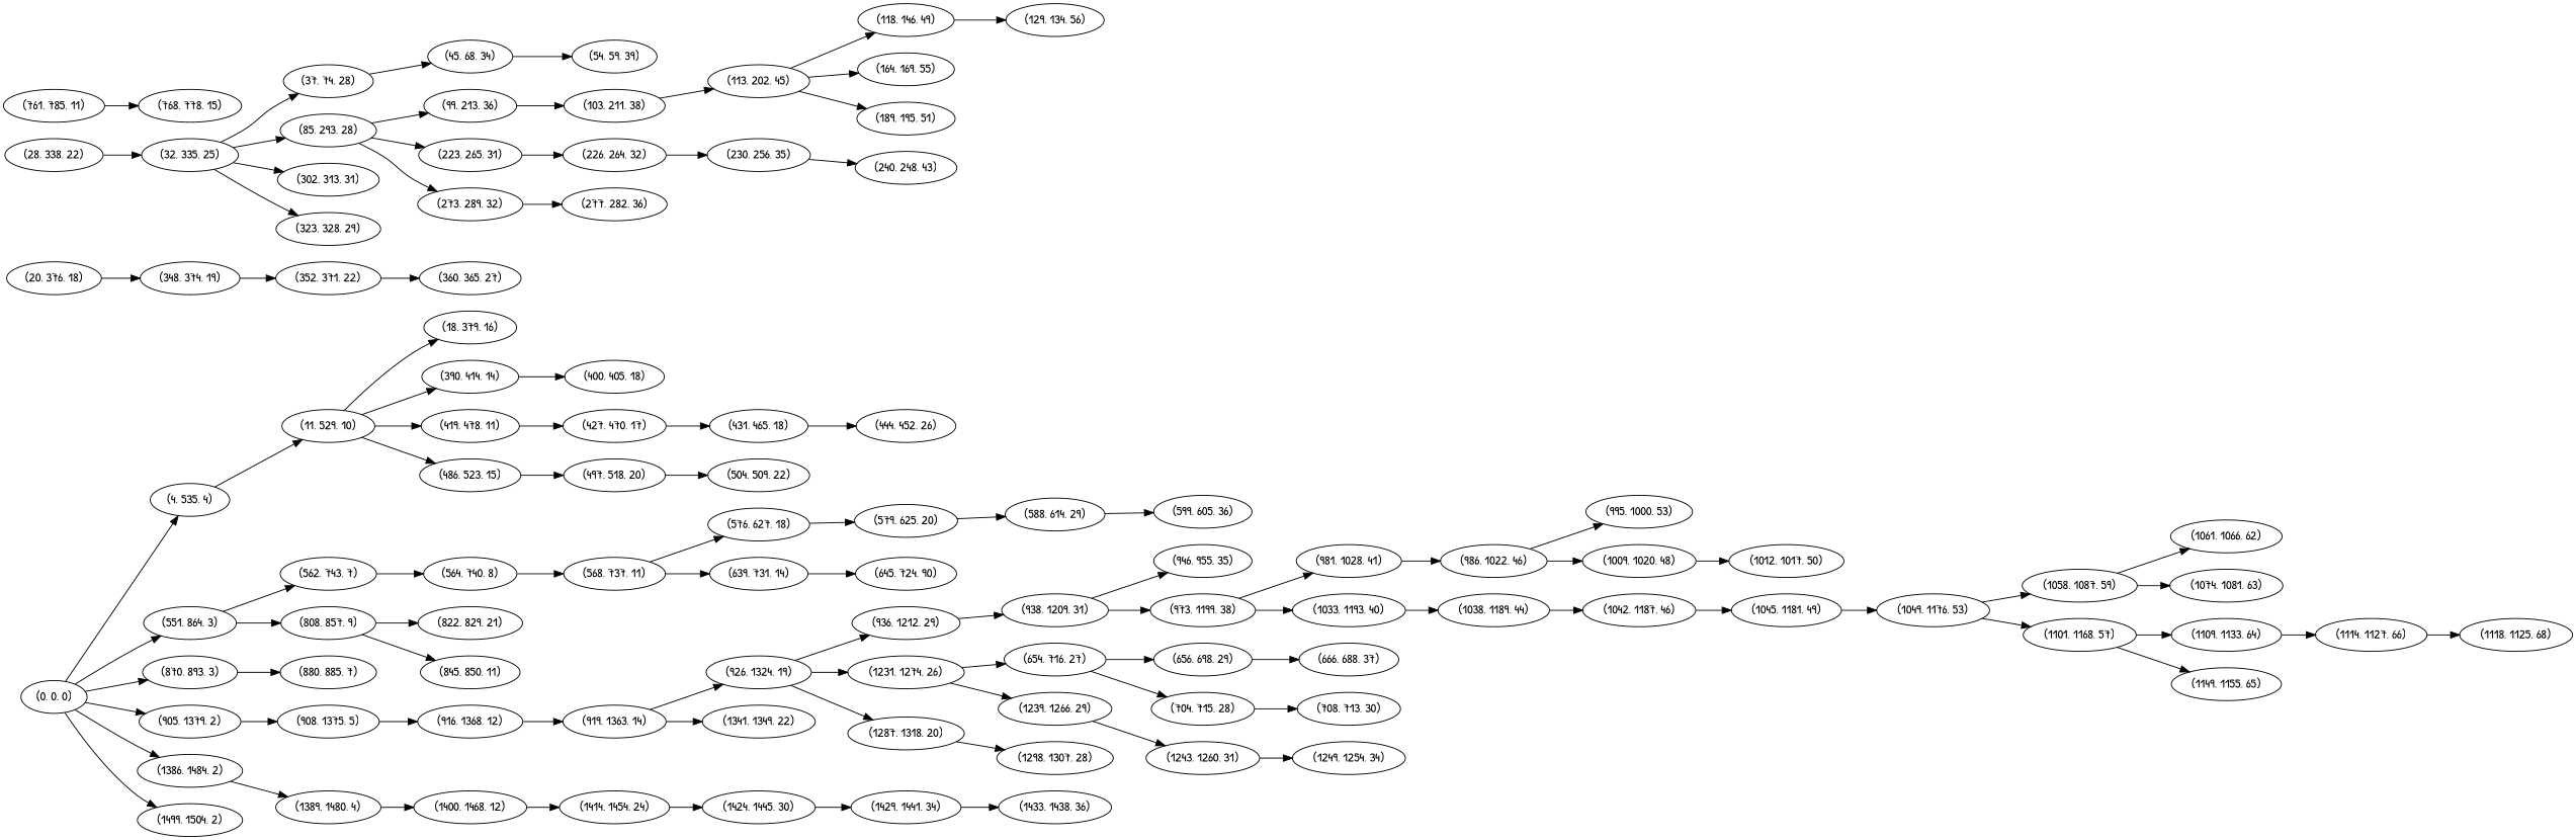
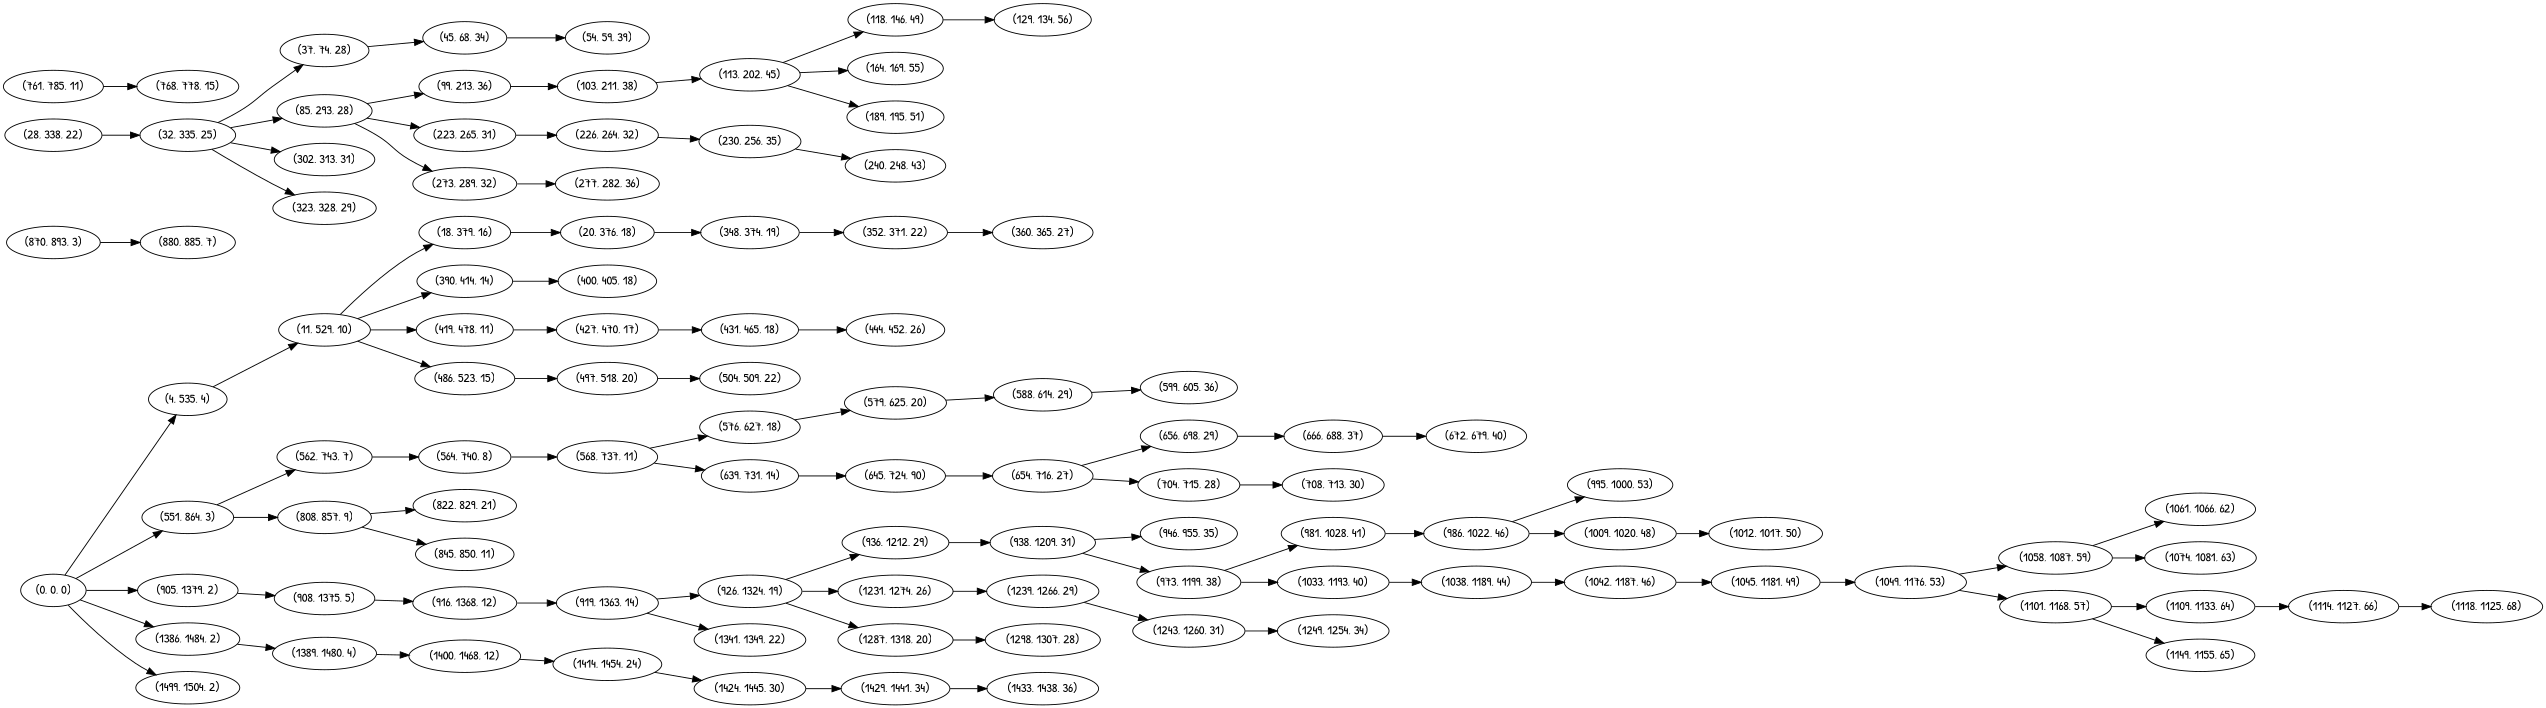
  digraph {
    fontname="Patrick Hand"
    rankdir=LR
    node [fontname="Patrick Hand"]
    edge [fontname="Patrick Hand"]
    "(0, 0, 0)"
    "(4, 535, 4)"
    "(551, 864, 3)"
    "(870, 893, 3)"
    "(905, 1379, 2)"
    "(1386, 1484, 2)"
    "(1499, 1504, 2)"
    "(11, 529, 10)"
    "(562, 743, 7)"
    "(808, 857, 9)"
    "(880, 885, 7)"
    "(908, 1375, 5)"
    "(1389, 1480, 4)"
    "(18, 379, 16)"
    "(390, 414, 14)"
    "(419, 478, 11)"
    "(486, 523, 15)"
    "(20, 376, 18)"
    "(400, 405, 18)"
    "(427, 470, 17)"
    "(497, 518, 20)"
    "(348, 374, 19)"
    "(352, 371, 22)"
    "(28, 338, 22)"
    "(32, 335, 25)"
    "(37, 74, 28)"
    "(85, 293, 28)"
    "(302, 313, 31)"
    "(323, 328, 29)"
    "(45, 68, 34)"
    "(99, 213, 36)"
    "(223, 265, 31)"
    "(273, 289, 32)"
    "(54, 59, 39)"
    "(103, 211, 38)"
    "(226, 264, 32)"
    "(277, 282, 36)"
    "(113, 202, 45)"
    "(118, 146, 49)"
    "(164, 169, 55)"
    "(189, 195, 51)"
    "(129, 134, 56)"
    "(230, 256, 35)"
    "(240, 248, 43)"
    "(360, 365, 27)"
    "(431, 465, 18)"
    "(444, 452, 26)"
    "(504, 509, 22)"
    "(564, 740, 8)"
    "(822, 829, 21)"
    "(845, 850, 11)"
    "(568, 737, 11)"
    "(576, 627, 18)"
    "(639, 731, 14)"
    "(579, 625, 20)"
    n56 [label="(645, 724, 90)"]
    "(588, 614, 29)"
    "(599, 605, 36)"
    "(654, 716, 27)"
    "(656, 698, 29)"
    "(704, 715, 28)"
    "(666, 688, 37)"
    "(708, 713, 30)"
+   "(672, 679, 40)"
    "(761, 785, 11)"
    "(768, 778, 15)"
    "(916, 1368, 12)"
    "(919, 1363, 14)"
    "(926, 1324, 19)"
    "(1341, 1349, 22)"
    "(936, 1212, 29)"
    "(1231, 1274, 26)"
    "(1287, 1318, 20)"
    "(938, 1209, 31)"
    "(1239, 1266, 29)"
    "(1298, 1307, 28)"
    "(946, 955, 35)"
    "(973, 1199, 38)"
    "(981, 1028, 41)"
    "(1033, 1193, 40)"
    "(986, 1022, 46)"
    "(1038, 1189, 44)"
    "(995, 1000, 53)"
    "(1009, 1020, 48)"
    "(1012, 1017, 50)"
    "(1042, 1187, 46)"
    "(1045, 1181, 49)"
    "(1049, 1176, 53)"
    "(1058, 1087, 59)"
    "(1101, 1168, 57)"
    "(1061, 1066, 62)"
    "(1074, 1081, 63)"
    "(1109, 1133, 64)"
    "(1149, 1155, 65)"
    "(1114, 1127, 66)"
    "(1118, 1125, 68)"
    "(1243, 1260, 31)"
    "(1249, 1254, 34)"
    "(1400, 1468, 12)"
    "(1414, 1454, 24)"
    "(1424, 1445, 30)"
    "(1429, 1441, 34)"
    "(1433, 1438, 36)"
    "(0, 0, 0)" -> "(4, 535, 4)"
    "(0, 0, 0)" -> "(551, 864, 3)"
-   "(0, 0, 0)" -> "(870, 893, 3)"
    "(0, 0, 0)" -> "(905, 1379, 2)"
    "(0, 0, 0)" -> "(1386, 1484, 2)"
    "(0, 0, 0)" -> "(1499, 1504, 2)"
    "(4, 535, 4)" -> "(11, 529, 10)"
    "(551, 864, 3)" -> "(562, 743, 7)"
    "(551, 864, 3)" -> "(808, 857, 9)"
    "(870, 893, 3)" -> "(880, 885, 7)"
    "(905, 1379, 2)" -> "(908, 1375, 5)"
    "(1386, 1484, 2)" -> "(1389, 1480, 4)"
    "(11, 529, 10)" -> "(18, 379, 16)"
    "(11, 529, 10)" -> "(390, 414, 14)"
    "(11, 529, 10)" -> "(419, 478, 11)"
    "(11, 529, 10)" -> "(486, 523, 15)"
    "(562, 743, 7)" -> "(564, 740, 8)"
    "(808, 857, 9)" -> "(822, 829, 21)"
    "(808, 857, 9)" -> "(845, 850, 11)"
    "(908, 1375, 5)" -> "(916, 1368, 12)"
    "(1389, 1480, 4)" -> "(1400, 1468, 12)"
+   "(18, 379, 16)" -> "(20, 376, 18)"
    "(390, 414, 14)" -> "(400, 405, 18)"
    "(419, 478, 11)" -> "(427, 470, 17)"
    "(486, 523, 15)" -> "(497, 518, 20)"
    "(20, 376, 18)" -> "(348, 374, 19)"
    "(427, 470, 17)" -> "(431, 465, 18)"
    "(497, 518, 20)" -> "(504, 509, 22)"
    "(348, 374, 19)" -> "(352, 371, 22)"
    "(352, 371, 22)" -> "(360, 365, 27)"
    "(28, 338, 22)" -> "(32, 335, 25)"
    "(32, 335, 25)" -> "(37, 74, 28)"
    "(32, 335, 25)" -> "(85, 293, 28)"
    "(32, 335, 25)" -> "(302, 313, 31)"
    "(32, 335, 25)" -> "(323, 328, 29)"
    "(37, 74, 28)" -> "(45, 68, 34)"
    "(85, 293, 28)" -> "(99, 213, 36)"
    "(85, 293, 28)" -> "(223, 265, 31)"
    "(85, 293, 28)" -> "(273, 289, 32)"
    "(45, 68, 34)" -> "(54, 59, 39)"
    "(99, 213, 36)" -> "(103, 211, 38)"
    "(223, 265, 31)" -> "(226, 264, 32)"
    "(273, 289, 32)" -> "(277, 282, 36)"
    "(103, 211, 38)" -> "(113, 202, 45)"
    "(226, 264, 32)" -> "(230, 256, 35)"
    "(113, 202, 45)" -> "(118, 146, 49)"
    "(113, 202, 45)" -> "(164, 169, 55)"
    "(113, 202, 45)" -> "(189, 195, 51)"
    "(118, 146, 49)" -> "(129, 134, 56)"
    "(230, 256, 35)" -> "(240, 248, 43)"
    "(431, 465, 18)" -> "(444, 452, 26)"
    "(564, 740, 8)" -> "(568, 737, 11)"
    "(568, 737, 11)" -> "(576, 627, 18)"
    "(568, 737, 11)" -> "(639, 731, 14)"
    "(576, 627, 18)" -> "(579, 625, 20)"
    "(639, 731, 14)" -> n56
    "(579, 625, 20)" -> "(588, 614, 29)"
-   "(1231, 1274, 26)" -> "(654, 716, 27)"
+   n56 -> "(654, 716, 27)"
    "(588, 614, 29)" -> "(599, 605, 36)"
    "(654, 716, 27)" -> "(656, 698, 29)"
    "(654, 716, 27)" -> "(704, 715, 28)"
    "(656, 698, 29)" -> "(666, 688, 37)"
    "(704, 715, 28)" -> "(708, 713, 30)"
+   "(666, 688, 37)" -> "(672, 679, 40)"
    "(761, 785, 11)" -> "(768, 778, 15)"
    "(916, 1368, 12)" -> "(919, 1363, 14)"
    "(919, 1363, 14)" -> "(926, 1324, 19)"
    "(919, 1363, 14)" -> "(1341, 1349, 22)"
    "(926, 1324, 19)" -> "(936, 1212, 29)"
    "(926, 1324, 19)" -> "(1231, 1274, 26)"
    "(926, 1324, 19)" -> "(1287, 1318, 20)"
    "(936, 1212, 29)" -> "(938, 1209, 31)"
    "(1231, 1274, 26)" -> "(1239, 1266, 29)"
    "(1287, 1318, 20)" -> "(1298, 1307, 28)"
    "(938, 1209, 31)" -> "(946, 955, 35)"
    "(938, 1209, 31)" -> "(973, 1199, 38)"
    "(1239, 1266, 29)" -> "(1243, 1260, 31)"
    "(973, 1199, 38)" -> "(981, 1028, 41)"
    "(973, 1199, 38)" -> "(1033, 1193, 40)"
    "(981, 1028, 41)" -> "(986, 1022, 46)"
    "(1033, 1193, 40)" -> "(1038, 1189, 44)"
    "(986, 1022, 46)" -> "(995, 1000, 53)"
    "(986, 1022, 46)" -> "(1009, 1020, 48)"
    "(1038, 1189, 44)" -> "(1042, 1187, 46)"
    "(1009, 1020, 48)" -> "(1012, 1017, 50)"
    "(1042, 1187, 46)" -> "(1045, 1181, 49)"
    "(1045, 1181, 49)" -> "(1049, 1176, 53)"
    "(1049, 1176, 53)" -> "(1058, 1087, 59)"
    "(1049, 1176, 53)" -> "(1101, 1168, 57)"
    "(1058, 1087, 59)" -> "(1061, 1066, 62)"
    "(1058, 1087, 59)" -> "(1074, 1081, 63)"
    "(1101, 1168, 57)" -> "(1109, 1133, 64)"
    "(1101, 1168, 57)" -> "(1149, 1155, 65)"
    "(1109, 1133, 64)" -> "(1114, 1127, 66)"
    "(1114, 1127, 66)" -> "(1118, 1125, 68)"
    "(1243, 1260, 31)" -> "(1249, 1254, 34)"
    "(1400, 1468, 12)" -> "(1414, 1454, 24)"
    "(1414, 1454, 24)" -> "(1424, 1445, 30)"
    "(1424, 1445, 30)" -> "(1429, 1441, 34)"
    "(1429, 1441, 34)" -> "(1433, 1438, 36)"
  }
